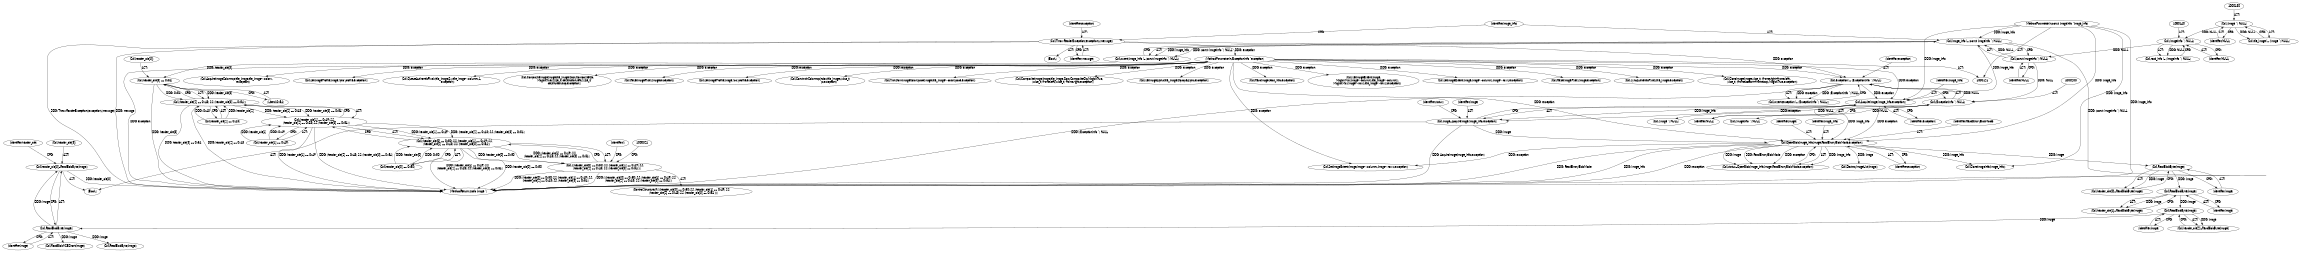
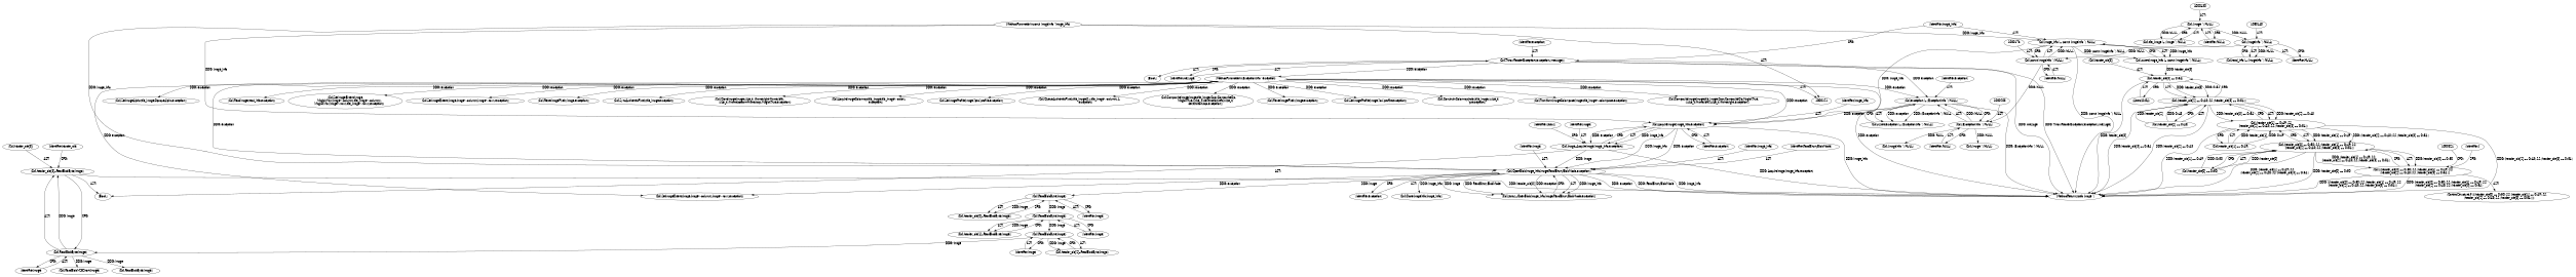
  digraph {
    fontname=Lato
    node [fontname=Lato]
    edge [fontname=Lato]
    n1 [label="(Call,header_ole[3] == 0x54)"]
    n2 [label="(Call,(header_ole[2] == 0x43) && (header_ole[3] == 0x54 ))"]
    n3 [label="(MethodReturn,static Image *)"]
    n4 [label="(Literal,0x54)"]
    n5 [label="(Call,(header_ole[1] == 0x49) &&\n      (header_ole[2] == 0x43) && (header_ole[3] == 0x54 ))"]
    n6 [label="(Call,header_ole[2] == 0x43)"]
    n7 [label="(Call,header_ole[3]=ReadBlobByte(image))"]
    n8 [label="(Call,ReadBlobByte(image))"]
    n9 [label="(Block,)"]
    n10 [label="(Identifier,image)"]
    n11 [label="(Call,ReadBlobMSBShort(image))"]
    n12 [label="(Call,ReadBlobByte(image))"]
    n13 [label="(Call,ReadBlobByte(image))"]
    n14 [label="(Call,header_ole[2]=ReadBlobByte(image))"]
    n15 [label="(Identifier,image)"]
    n16 [label="(Call,ReadBlobByte(image))"]
    n17 [label="(Identifier,image)"]
    n18 [label="(Call,header_ole[1]=ReadBlobByte(image))"]
    n19 [label="(Call,ReadBlobByte(image))"]
    n20 [label="(Identifier,image)"]
    n21 [label="(Call,header_ole[0]=ReadBlobByte(image))"]
    n22 [label="(Call,OpenBlob(image_info,image,ReadBinaryBlobMode,exception))"]
-   n23 [label="(Call,DestroyImageList(image))"]
    n24 [label="(Identifier,exception)"]
    n25 [label="(Call,SetImageExtent(image,image->columns,image->rows,exception))"]
    n26 [label="(Call,CloneImageInfo(image_info))"]
    n27 [label="(Call,status=OpenBlob(image_info,image,ReadBinaryBlobMode,exception))"]
    n28 [label="(Call,AcquireImage(image_info,exception))"]
    n29 [label="(Call,image=AcquireImage(image_info,exception))"]
    n30 [label="(Identifier,exception)"]
    n31 [label="(Call,image_info != (const ImageInfo *) NULL)"]
    n32 [label="(Call,(const ImageInfo *) NULL)"]
    n33 [label="(Call,assert(image_info != (const ImageInfo *) NULL))"]
    n34 [label="(Call,(ExceptionInfo *) NULL)"]
    n35 [label="(Identifier,NULL)"]
    n36 [label="(MethodParameterIn,const ImageInfo *image_info)"]
    1000121
    n38 [label="(Call,exception != (ExceptionInfo *) NULL)"]
    n39 [label="(Call,(Image *) NULL)"]
    n40 [label="(Identifier,NULL)"]
    n41 [label="(Call,(ImageInfo *) NULL)"]
    n42 [label="(Call,(ImageInfo *) NULL)"]
    n43 [label="(Identifier,NULL)"]
    n44 [label="(Call,read_info != (ImageInfo *) NULL)"]
    n45 [label="(Call,(Image *) NULL)"]
    n46 [label="(Call,tile_image != (Image *) NULL)"]
    n47 [label="(Identifier,NULL)"]
    n48 [label="(Call,assert(exception != (ExceptionInfo *) NULL))"]
    n49 [label="(Call,ThrowReaderException((exception),(message)))"]
    n50 [label="(Block,)"]
    n51 [label="(Identifier,message)"]
    n52 [label="(MethodParameterIn,ExceptionInfo *exception)"]
    n53 [label="(Call,AcquireImageColormap(tile_image,tile_image->colors,\n                  exception))"]
    n54 [label="(Call,SetImageProfile(image,\"iptc\",profile,exception))"]
    n55 [label="(Call,QueueAuthenticPixels(tile_image,0,y,tile_image->columns,1,\n                exception))"]
    n56 [label="(Call,CompositeImage(image,tile_image,CopyCompositeOp,\n                  MagickTrue,(ssize_t) destination.left,(ssize_t)\n                  destination.top,exception))"]
    n57 [label="(Call,ResetImagePixels(image,exception))"]
    n58 [label="(Call,SetImageProfile(image,\"icc\",profile,exception))"]
    n59 [label="(Call,ConstrainColormapIndex(tile_image,(ssize_t)\n                      *p,exception))"]
    n60 [label="(Call,TransformImageColorspace(image,tile_image->colorspace,exception))"]
    n61 [label="(Call,CompositeImage(image,tile_image,CopyCompositeOp,MagickTrue,\n          (ssize_t) frame.left,(ssize_t) frame.right,exception))"]
    n62 [label="(Call,SetImageAlpha(tile_image,OpaqueAlpha,exception))"]
    n63 [label="(Call,ReadImage(read_info,exception))"]
    n64 [label="(Call,SetImageExtent(image,\n          MagickMax(image->columns,tile_image->columns),\n          MagickMax(image->rows,tile_image->rows),exception))"]
    n65 [label="(Call,SetImageExtent(image,image->columns,image->rows,exception))"]
    n66 [label="(Call,ResetImagePixels(image,exception))"]
    n67 [label="(Call,SyncAuthenticPixels(tile_image,exception))"]
    n68 [label="(Call,CloneImage(image,(size_t) (frame.right-frame.left),\n              (size_t) (frame.bottom-frame.top),MagickTrue,exception))"]
    n69 [label="(Call,(header_ole[0] == 0x50) && (header_ole[1] == 0x49) &&\n      (header_ole[2] == 0x43) && (header_ole[3] == 0x54 ))"]
    n70 [label="(Call,header_ole[1] == 0x49)"]
    n71 [label="(Call,!((header_ole[0] == 0x50) && (header_ole[1] == 0x49) &&\n      (header_ole[2] == 0x43) && (header_ole[3] == 0x54 )))"]
    n72 [label="(Call,header_ole[0] == 0x50)"]
    n73 [label="(ControlStructure,if (!((header_ole[0] == 0x50) && (header_ole[1] == 0x49) &&\n      (header_ole[2] == 0x43) && (header_ole[3] == 0x54 ))))"]
    n74 [label="(Identifier,image_info)"]
    n75 [label="(Call,header_ole[3])"]
    n76 [label="(Identifier,exception)"]
    n77 [label="(Identifier,image)"]
    n78 [label="(Identifier,image_info)"]
    n79 [label="(Identifier,i)"]
    n80 [label="(Identifier,ReadBinaryBlobMode)"]
    n81 [label="(Identifier,status)"]
    n82 [label="(Identifier,exception)"]
    n83 [label="(Identifier,image)"]
    n84 [label="(Identifier,image_info)"]
    n85 [label="(Call,header_ole[3])"]
    n86 [label="(Identifier,header_ole)"]
+   1000176
    n88 [label=1080140]
    1000130
    1000203
    1000321
    n1 -> n2 [label="AST: "]
    n1 -> n2 [label="DDG: header_ole[3]"]
    n1 -> n2 [label="DDG: 0x54"]
    n1 -> n3 [label="DDG: header_ole[3]"]
    n1 -> n4 [label="CFG: "]
    n2 -> n1 [label="CFG: "]
    n2 -> n3 [label="DDG: header_ole[3] == 0x54"]
    n2 -> n3 [label="DDG: header_ole[2] == 0x43"]
    n2 -> n5 [label="AST: "]
    n2 -> n5 [label="DDG: header_ole[2] == 0x43"]
    n2 -> n5 [label="DDG: header_ole[3] == 0x54"]
    n2 -> n6 [label="CFG: "]
    n4 -> n1 [label="AST: "]
    n5 -> n2 [label="CFG: "]
    n5 -> n3 [label="DDG: (header_ole[2] == 0x43) && (header_ole[3] == 0x54 )"]
    n5 -> n3 [label="DDG: header_ole[1] == 0x49"]
    n5 -> n69 [label="AST: "]
    n5 -> n69 [label="DDG: header_ole[1] == 0x49"]
    n5 -> n69 [label="DDG: (header_ole[2] == 0x43) && (header_ole[3] == 0x54 )"]
    n5 -> n70 [label="CFG: "]
    n6 -> n2 [label="AST: "]
    n6 -> n2 [label="DDG: header_ole[2]"]
    n6 -> n2 [label="DDG: 0x43"]
    n7 -> n3 [label="DDG: header_ole[3]"]
    n7 -> n8 [label="CFG: "]
    n7 -> n9 [label="AST: "]
    n8 -> n7 [label="AST: "]
    n8 -> n7 [label="DDG: image"]
    n8 -> n10 [label="CFG: "]
    n8 -> n11 [label="DDG: image"]
    n8 -> n12 [label="DDG: image"]
    n10 -> n8 [label="AST: "]
    n13 -> n8 [label="DDG: image"]
    n13 -> n14 [label="AST: "]
    n13 -> n14 [label="DDG: image"]
    n13 -> n15 [label="CFG: "]
    n14 -> n13 [label="CFG: "]
    n15 -> n13 [label="AST: "]
    n16 -> n13 [label="DDG: image"]
    n16 -> n17 [label="CFG: "]
    n16 -> n18 [label="AST: "]
    n16 -> n18 [label="DDG: image"]
    n17 -> n16 [label="AST: "]
    n18 -> n16 [label="CFG: "]
    n19 -> n16 [label="DDG: image"]
    n19 -> n20 [label="CFG: "]
    n19 -> n21 [label="AST: "]
    n19 -> n21 [label="DDG: image"]
    n20 -> n19 [label="AST: "]
    n21 -> n19 [label="CFG: "]
    n22 -> n3 [label="DDG: ReadBinaryBlobMode"]
    n22 -> n3 [label="DDG: image_info"]
    n22 -> n3 [label="DDG: exception"]
    n22 -> n19 [label="DDG: image"]
-   n22 -> n23 [label="DDG: image"]
    n22 -> n24 [label="CFG: "]
    n22 -> n25 [label="DDG: exception"]
    n22 -> n26 [label="DDG: image_info"]
    n22 -> n27 [label="AST: "]
    n22 -> n27 [label="DDG: image_info"]
    n22 -> n27 [label="DDG: image"]
    n22 -> n27 [label="DDG: ReadBinaryBlobMode"]
    n22 -> n27 [label="DDG: exception"]
    n24 -> n22 [label="AST: "]
    n27 -> n22 [label="CFG: "]
    n28 -> n22 [label="DDG: image_info"]
    n28 -> n22 [label="DDG: exception"]
    n28 -> n29 [label="AST: "]
    n28 -> n29 [label="DDG: image_info"]
    n28 -> n29 [label="DDG: exception"]
    n28 -> n30 [label="CFG: "]
    n29 -> n3 [label="DDG: AcquireImage(image_info,exception)"]
    n29 -> n9 [label="AST: "]
    n29 -> n22 [label="DDG: image"]
    n29 -> n28 [label="CFG: "]
    n30 -> n28 [label="AST: "]
    n31 -> n3 [label="DDG: (const ImageInfo *) NULL"]
    n31 -> n28 [label="DDG: image_info"]
    n31 -> n32 [label="CFG: "]
    n31 -> n33 [label="AST: "]
    n31 -> n33 [label="DDG: image_info"]
    n31 -> n33 [label="DDG: (const ImageInfo *) NULL"]
    n32 -> n31 [label="AST: "]
    n32 -> n31 [label="DDG: NULL"]
    n32 -> n34 [label="DDG: NULL"]
    n32 -> n35 [label="CFG: "]
    n33 -> n1 [label="DDG: header_ole[3]"]
    n33 -> n31 [label="CFG: "]
    n34 -> n38 [label="AST: "]
    n34 -> n38 [label="DDG: NULL"]
    n34 -> n39 [label="DDG: NULL"]
    n34 -> n40 [label="CFG: "]
    n34 -> n41 [label="DDG: NULL"]
    n35 -> n32 [label="AST: "]
-   n36 -> n3 [label="DDG: image_info"]
+   n28 -> n3 [label="DDG: image_info"]
    n36 -> n22 [label="DDG: image_info"]
-   n36 -> n26 [label="DDG: image_info"]
    n36 -> n28 [label="DDG: image_info"]
    n36 -> n31 [label="DDG: image_info"]
    n36 -> 1000121 [label="AST: "]
    n38 -> n3 [label="DDG: (ExceptionInfo *) NULL"]
    n38 -> n28 [label="DDG: exception"]
    n38 -> n34 [label="CFG: "]
    n38 -> n48 [label="AST: "]
    n38 -> n48 [label="DDG: exception"]
    n38 -> n48 [label="DDG: (ExceptionInfo *) NULL"]
    n40 -> n34 [label="AST: "]
    n42 -> n32 [label="DDG: NULL"]
    n42 -> n43 [label="CFG: "]
    n42 -> n44 [label="AST: "]
    n42 -> n44 [label="DDG: NULL"]
    n43 -> n42 [label="AST: "]
    n44 -> n42 [label="CFG: "]
    n45 -> n42 [label="DDG: NULL"]
    n45 -> n46 [label="AST: "]
    n45 -> n46 [label="DDG: NULL"]
    n45 -> n47 [label="CFG: "]
    n46 -> n45 [label="CFG: "]
    n47 -> n45 [label="AST: "]
    n48 -> n38 [label="CFG: "]
    n49 -> n3 [label="DDG: message"]
    n49 -> n3 [label="DDG: ThrowReaderException((exception),(message))"]
    n49 -> n38 [label="DDG: exception"]
    n49 -> n50 [label="AST: "]
    n49 -> n51 [label="CFG: "]
    n49 -> n52 [label="DDG: exception"]
    n51 -> n49 [label="AST: "]
    n52 -> n3 [label="DDG: exception"]
    n52 -> n22 [label="DDG: exception"]
    n52 -> n25 [label="DDG: exception"]
    n52 -> n28 [label="DDG: exception"]
    n52 -> 1000121 [label="AST: "]
    n52 -> n38 [label="DDG: exception"]
    n52 -> n53 [label="DDG: exception"]
    n52 -> n54 [label="DDG: exception"]
    n52 -> n55 [label="DDG: exception"]
    n52 -> n56 [label="DDG: exception"]
    n52 -> n57 [label="DDG: exception"]
    n52 -> n58 [label="DDG: exception"]
    n52 -> n59 [label="DDG: exception"]
    n52 -> n60 [label="DDG: exception"]
    n52 -> n61 [label="DDG: exception"]
    n52 -> n62 [label="DDG: exception"]
    n52 -> n63 [label="DDG: exception"]
    n52 -> n64 [label="DDG: exception"]
    n52 -> n65 [label="DDG: exception"]
    n52 -> n66 [label="DDG: exception"]
    n52 -> n67 [label="DDG: exception"]
    n52 -> n68 [label="DDG: exception"]
    n69 -> n3 [label="DDG: (header_ole[1] == 0x49) &&\n      (header_ole[2] == 0x43) && (header_ole[3] == 0x54 )"]
    n69 -> n3 [label="DDG: header_ole[0] == 0x50"]
    n69 -> n5 [label="CFG: "]
    n69 -> n71 [label="AST: "]
    n69 -> n71 [label="DDG: header_ole[0] == 0x50"]
    n69 -> n71 [label="DDG: (header_ole[1] == 0x49) &&\n      (header_ole[2] == 0x43) && (header_ole[3] == 0x54 )"]
    n69 -> n72 [label="CFG: "]
    n70 -> n5 [label="AST: "]
    n70 -> n5 [label="DDG: header_ole[1]"]
    n70 -> n5 [label="DDG: 0x49"]
    n71 -> n3 [label="DDG: (header_ole[0] == 0x50) && (header_ole[1] == 0x49) &&\n      (header_ole[2] == 0x43) && (header_ole[3] == 0x54 )"]
    n71 -> n3 [label="DDG: !((header_ole[0] == 0x50) && (header_ole[1] == 0x49) &&\n      (header_ole[2] == 0x43) && (header_ole[3] == 0x54 ))"]
    n71 -> n69 [label="CFG: "]
    n71 -> n73 [label="AST: "]
    n72 -> n69 [label="AST: "]
    n72 -> n69 [label="DDG: header_ole[0]"]
    n72 -> n69 [label="DDG: 0x50"]
    n74 -> n22 [label="AST: "]
    n75 -> n7 [label="AST: "]
    n76 -> n49 [label="AST: "]
    n77 -> n29 [label="AST: "]
    n78 -> n31 [label="AST: "]
    n78 -> n49 [label="CFG: "]
    n79 -> n71 [label="CFG: "]
    n80 -> n22 [label="AST: "]
    n81 -> n29 [label="CFG: "]
    n82 -> n38 [label="AST: "]
    n83 -> n22 [label="AST: "]
    n84 -> n28 [label="AST: "]
    n85 -> n1 [label="AST: "]
    n86 -> n7 [label="CFG: "]
+   1000176 -> n32 [label="AST: "]
    n88 -> n42 [label="AST: "]
    1000130 -> n45 [label="AST: "]
    1000203 -> n34 [label="AST: "]
    1000321 -> n71 [label="CFG: "]
  }
